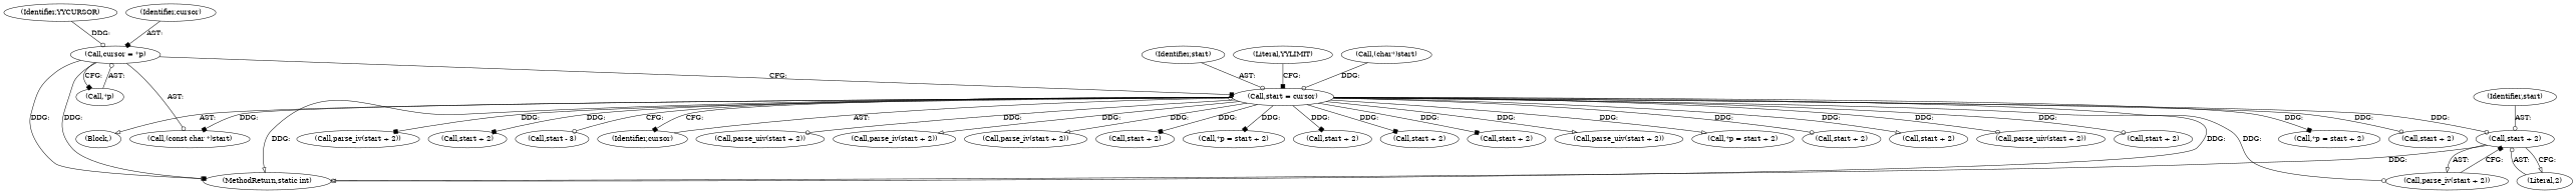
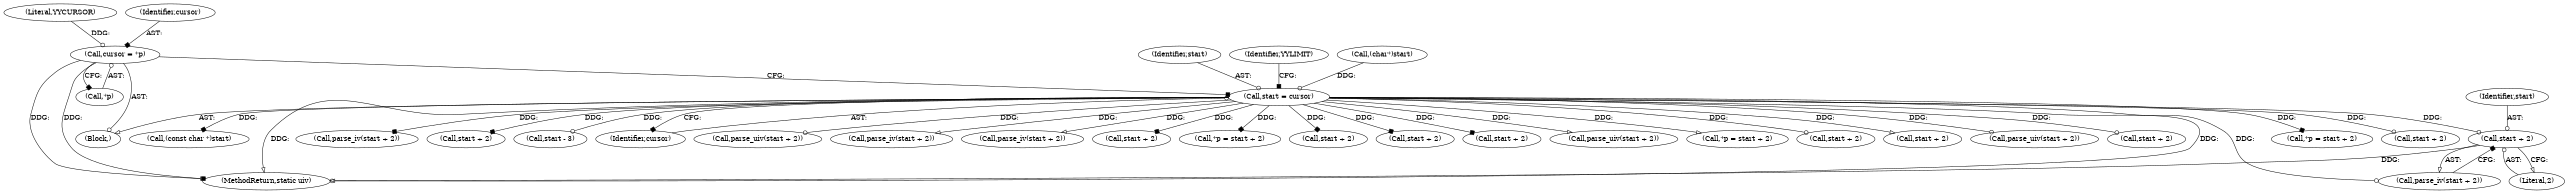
  digraph {
    edge [arrowhead=odot]
    n1 [label="(Call,start + 2)"]
-   n2 [label="(MethodReturn,static int)"]
+   n2 [label="(MethodReturn,static uiv)"]
    n3 [label="(Literal,2)"]
    n4 [label="(Call,parse_iv(start + 2))"]
    n5 [label="(Call,start = cursor)"]
    n6 [label="(Call,start + 2)"]
    n7 [label="(Call,start + 2)"]
    n8 [label="(Call,parse_uiv(start + 2))"]
    n9 [label="(Call,start + 2)"]
    n10 [label="(Call,*p = start + 2)"]
    n11 [label="(Call,start + 2)"]
    n12 [label="(Call,parse_iv(start + 2))"]
    n13 [label="(Call,start + 2)"]
    n14 [label="(Call,start - 3)"]
    n15 [label="(Identifier,cursor)"]
    n16 [label="(Call,parse_uiv(start + 2))"]
    n17 [label="(Call,parse_iv(start + 2))"]
    n18 [label="(Call,parse_iv(start + 2))"]
    n19 [label="(Call,start + 2)"]
    n20 [label="(Block,)"]
    n21 [label="(Call,*p = start + 2)"]
    n22 [label="(Call,start + 2)"]
    n23 [label="(Call,(const char *)start)"]
    n24 [label="(Call,start + 2)"]
    n25 [label="(Call,start + 2)"]
    n26 [label="(Call,parse_uiv(start + 2))"]
    n27 [label="(Call,*p = start + 2)"]
    n28 [label="(Call,(char*)start)"]
    n29 [label="(Call,cursor = *p)"]
    n30 [label="(Call,*p)"]
    n31 [label="(Identifier,start)"]
-   n32 [label="(Identifier,YYCURSOR)"]
+   n32 [label="(Literal,YYCURSOR)"]
    n33 [label="(Identifier,cursor)"]
    n34 [label="(Identifier,start)"]
-   n35 [label="(Literal,YYLIMIT)"]
+   n35 [label="(Identifier,YYLIMIT)"]
    n1 -> n2 [arrowhead=onormal label="DDG: "]
    n1 -> n3 [arrowhead=onormal label="CFG: "]
    n1 -> n4 [arrowhead=onormal label="AST: "]
    n3 -> n1 [label="AST: "]
    n4 -> n1 [arrowhead=box label="CFG: "]
    n5 -> n1 [label="DDG: "]
    n5 -> n2 [label="DDG: "]
    n5 -> n2 [arrowhead=onormal label="DDG: "]
    n5 -> n4 [label="DDG: "]
    n5 -> n6 [label="DDG: "]
    n5 -> n7 [arrowhead=onormal label="DDG: "]
    n5 -> n8 [label="DDG: "]
    n5 -> n9 [label="DDG: "]
    n5 -> n10 [arrowhead=box label="DDG: "]
    n5 -> n11 [label="DDG: "]
    n5 -> n12 [arrowhead=box label="DDG: "]
    n5 -> n13 [arrowhead=box label="DDG: "]
-   n5 -> n14 [label="CFG: "]
+   n5 -> n14 [label="DDG: "]
    n5 -> n15 [arrowhead=box label="CFG: "]
    n5 -> n16 [label="DDG: "]
    n5 -> n17 [arrowhead=onormal label="DDG: "]
    n5 -> n18 [arrowhead=onormal label="DDG: "]
    n5 -> n19 [arrowhead=box label="DDG: "]
    n5 -> n20 [arrowhead=onormal label="AST: "]
    n5 -> n21 [arrowhead=box label="DDG: "]
    n5 -> n22 [arrowhead=box label="DDG: "]
    n5 -> n23 [arrowhead=box label="DDG: "]
    n5 -> n24 [arrowhead=box label="DDG: "]
    n5 -> n25 [arrowhead=box label="DDG: "]
    n5 -> n26 [arrowhead=onormal label="DDG: "]
    n5 -> n27 [arrowhead=onormal label="DDG: "]
    n15 -> n5 [label="AST: "]
    n28 -> n5 [label="DDG: "]
    n29 -> n2 [arrowhead=box label="DDG: "]
    n29 -> n2 [arrowhead=onormal label="DDG: "]
    n29 -> n5 [arrowhead=box label="CFG: "]
-   n29 -> n23 [label="AST: "]
+   n29 -> n20 [label="AST: "]
    n29 -> n30 [arrowhead=box label="CFG: "]
    n30 -> n29 [label="AST: "]
    n31 -> n1 [label="AST: "]
    n32 -> n29 [label="DDG: "]
    n33 -> n29 [arrowhead=box label="AST: "]
    n34 -> n5 [label="AST: "]
    n35 -> n5 [arrowhead=box label="CFG: "]
  }
